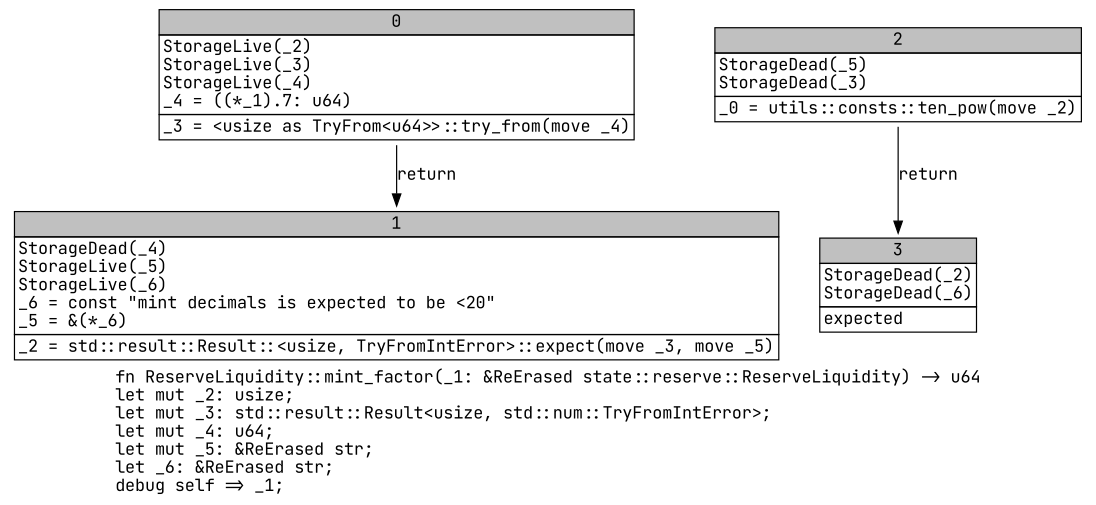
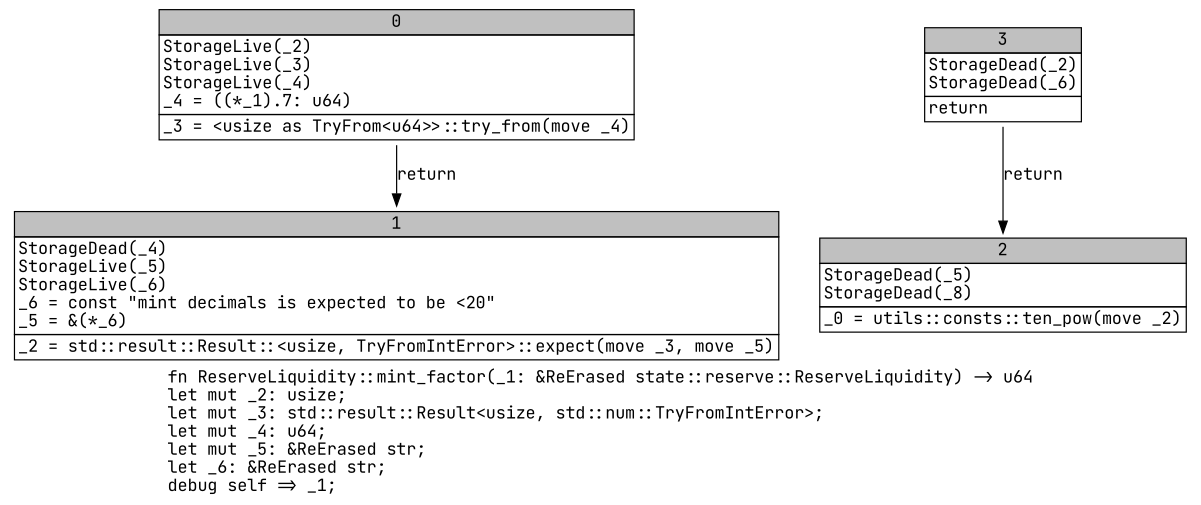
  digraph {
    fontname="JetBrains Mono"
    label=<fn ReserveLiquidity::mint_factor(_1: &amp;ReErased state::reserve::ReserveLiquidity) -&gt; u64<br align="left"/>let mut _2: usize;<br align="left"/>let mut _3: std::result::Result&lt;usize, std::num::TryFromIntError&gt;;<br align="left"/>let mut _4: u64;<br align="left"/>let mut _5: &amp;ReErased str;<br align="left"/>let _6: &amp;ReErased str;<br align="left"/>debug self =&gt; _1;<br align="left"/>>
    node [fontname="JetBrains Mono" shape=none]
    edge [fontname="JetBrains Mono"]
    n1 [label=<<table border="0" cellborder="1" cellspacing="0"><tr><td bgcolor="gray" align="center" colspan="1">0</td></tr><tr><td align="left" balign="left">StorageLive(_2)<br/>StorageLive(_3)<br/>StorageLive(_4)<br/>_4 = ((*_1).7: u64)<br/></td></tr><tr><td align="left">_3 = &lt;usize as TryFrom&lt;u64&gt;&gt;::try_from(move _4)</td></tr></table>>]
    n2 [label=<<table border="0" cellborder="1" cellspacing="0"><tr><td bgcolor="gray" align="center" colspan="1">1</td></tr><tr><td align="left" balign="left">StorageDead(_4)<br/>StorageLive(_5)<br/>StorageLive(_6)<br/>_6 = const &quot;mint decimals is expected to be &lt;20&quot;<br/>_5 = &amp;(*_6)<br/></td></tr><tr><td align="left">_2 = std::result::Result::&lt;usize, TryFromIntError&gt;::expect(move _3, move _5)</td></tr></table>>]
-   n3 [label=<<table border="0" cellborder="1" cellspacing="0"><tr><td bgcolor="gray" align="center" colspan="1">2</td></tr><tr><td align="left" balign="left">StorageDead(_5)<br/>StorageDead(_3)<br/></td></tr><tr><td align="left">_0 = utils::consts::ten_pow(move _2)</td></tr></table>>]
-   n4 [label=<<table border="0" cellborder="1" cellspacing="0"><tr><td bgcolor="gray" align="center" colspan="1">3</td></tr><tr><td align="left" balign="left">StorageDead(_2)<br/>StorageDead(_6)<br/></td></tr><tr><td align="left">expected</td></tr></table>>]
+   n3 [label=<<table border="0" cellborder="1" cellspacing="0"><tr><td bgcolor="gray" align="center" colspan="1">2</td></tr><tr><td align="left" balign="left">StorageDead(_5)<br/>StorageDead(_8)<br/></td></tr><tr><td align="left">_0 = utils::consts::ten_pow(move _2)</td></tr></table>>]
+   n4 [label=<<table border="0" cellborder="1" cellspacing="0"><tr><td bgcolor="gray" align="center" colspan="1">3</td></tr><tr><td align="left" balign="left">StorageDead(_2)<br/>StorageDead(_6)<br/></td></tr><tr><td align="left">return</td></tr></table>>]
    n1 -> n2 [label=return]
-   n3 -> n4 [label=return]
+   n4 -> n3 [label=return]
  }
